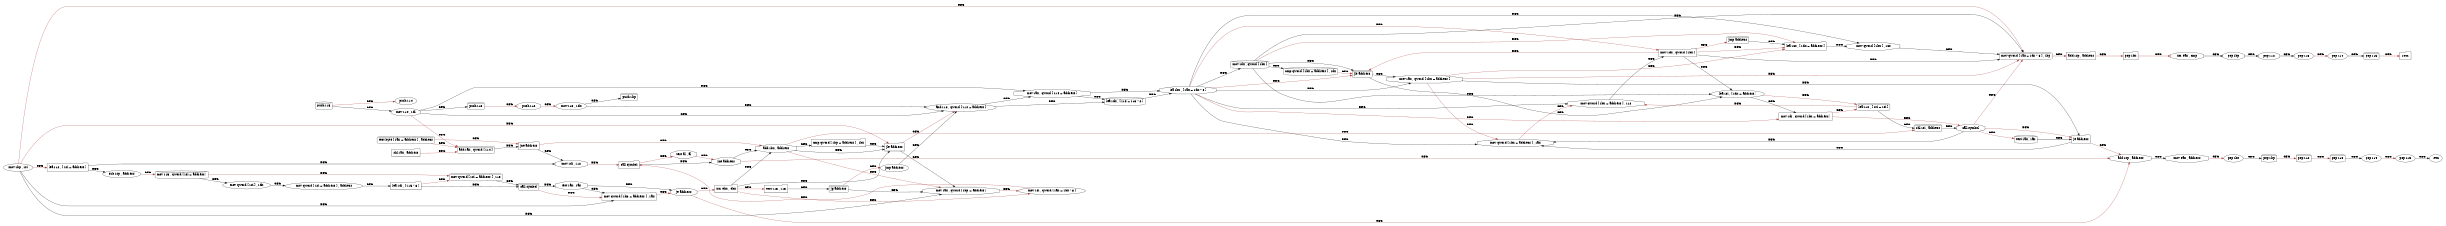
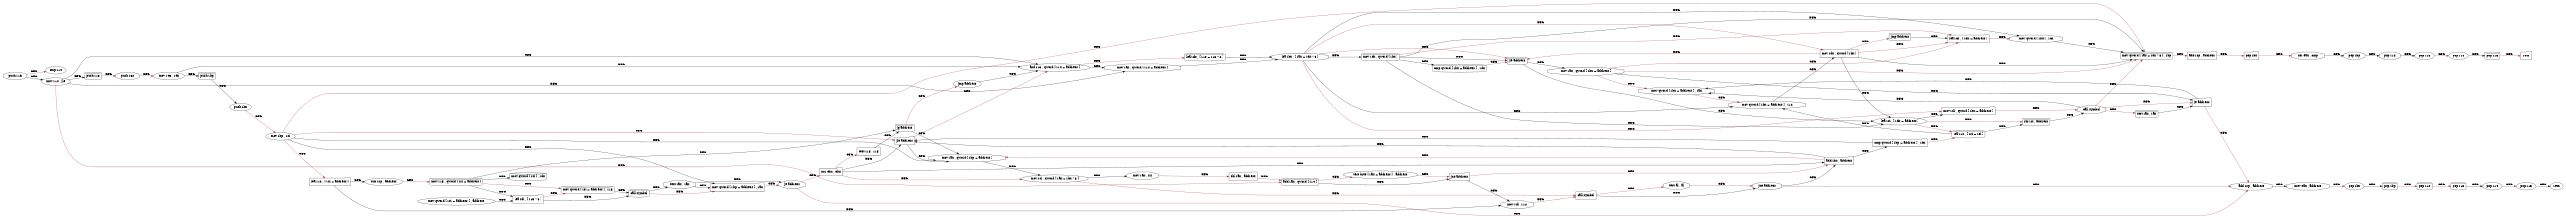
  digraph {
    rankdir=LR
    node [shape=cylinder]
    edge [color=black]
-   n1 [label="push r15"]
-   n2 [label="push r14" shape=ellipse]
-   n3 [label="mov r14 , rdi" shape=ellipse]
+   n1 [label="push r15" shape=octagon]
+   n2 [label="cmp r14" shape=ellipse]
+   n3 [label="mov r14 , jle" shape=ellipse]
    n4 [label="push r13"]
    n5 [label="add rax , qword [ r14 ]"]
    n6 [label="and r13 , qword [ r14 + address ]" shape=ellipse]
    n7 [label="mov rax , qword [ r14 + address ]" shape=octagon]
-   n8 [label="push r12" shape=octagon]
-   n9 [label="test byte [ rax + address ] , address"]
+   n8 [label="push r32" shape=octagon]
+   n9 [label="test byte [ rax + address ] , address" shape=ellipse]
    n10 [label="jne address" shape=folder]
    n11 [label="lea rdx , [ r13 + r13 * 2 ]"]
    n12 [label="lea rbx , [ rax + rdx * 8 ]" shape=octagon]
-   n13 [label="mov r13 , rdx" shape=ellipse]
+   n13 [label="mov r43 , rdx" shape=ellipse]
    n14 [label="push rbp"]
+   n15 [label="push rbx" shape=ellipse]
    n16 [label="mov rbp , rsi" shape=ellipse]
    n17 [label="lea r12 , [ rsi + address ]" shape=folder]
    n18 [label="mov qword [ rbp + address ] , rax" shape=folder]
    n19 [label="mov rax , qword [ rbp + address ]" shape=octagon]
    n20 [label="jle address" shape=folder]
    n21 [label="mov qword [ rax + rdx * 8 ] , rbp"]
    n22 [label="sub rsp , address" shape=ellipse]
    n23 [label="mov rdi , r12" shape=octagon]
    n24 [label="je address" shape=octagon]
    n25 [label="mov rsi , qword [ rax + rbx * 8 ]" shape=ellipse]
    n26 [label="add rsp , address" shape=folder]
    n27 [label="mov r15 , qword [ rsi + address ]"]
    n28 [label="call symbol" shape=folder]
-   n29 [label="mov qword [ rsi ] , rdx" shape=ellipse]
+   n29 [label="mov qword [ rsi ] , rdx"]
    n30 [label="lea rdi , [ r15 * 8 ]" shape=folder]
    n31 [label="mov qword [ rsi + address ] , r15"]
    n32 [label="jg address"]
    n33 [label="mov qword [ rsi + address ] , address" shape=ellipse]
    n34 [label="call symbol"]
    n35 [label="jmp address" shape=ellipse]
    n36 [label="test rax , rax" shape=octagon]
    n37 [label="add rsp , address" shape=octagon]
    n38 [label="xor ebx , ebx" shape=folder]
    n39 [label="mov eax , address" shape=octagon]
    n40 [label="test r15 , r15" shape=folder]
-   n41 [label="add rbx , address" shape=octagon]
+   n41 [label="add rbx , address" shape=folder]
    n42 [label="pop rbx" shape=ellipse]
+   n43 [label="mov rax , rsi" shape=octagon]
    n44 [label="cmp qword [ rbp + address ] , rbx" shape=folder]
    n45 [label="pop rbp"]
    n46 [label="pop r12"]
    n47 [label="pop r13"]
    n48 [label="pop r14" shape=ellipse]
    n49 [label="pop r15" shape=ellipse]
    n50 [label=retn shape=ellipse]
    n51 [label="shl rax , address" shape=folder]
    n52 [label="test al , al" shape=octagon]
    n53 [label="jne address" shape=octagon]
    n54 [label="mov rdx , qword [ rbx ]"]
    n55 [label="jle address"]
    n56 [label="mov rax , qword [ rbx + address ]" shape=octagon]
    n57 [label="mov rdi , qword [ rbx + address ]" shape=folder]
    n58 [label="mov qword [ rbx + address ] , rax" shape=octagon]
    n59 [label="mov qword [ rbx + address ] , r12" shape=octagon]
    n60 [label="mov rdx , qword [ rbx ]" shape=folder]
    n61 [label="mov qword [ rbx ] , rcx" shape=octagon]
    n62 [label="cmp qword [ rbx + address ] , rdx"]
    n63 [label="lea rsi , [ rdx + address ]" shape=ellipse]
    n64 [label="lea rcx , [ rdx + address ]" shape=folder]
    n65 [label="je address" shape=folder]
    n66 [label="lea r12 , [ rsi + rsi ]"]
    n67 [label="call symbol" shape=octagon]
    n68 [label="jmp address"]
    n69 [label="shl rsi , address"]
    n70 [label="test rax , rax"]
    n71 [label="pop rbx" shape=folder]
    n72 [label="xor eax , cmp" shape=octagon]
    n73 [label="pop rbp" shape=octagon]
    n74 [label="pop r12" shape=octagon]
    n75 [label="pop r13" shape=ellipse]
    n76 [label="pop r14" shape=ellipse]
    n77 [label="pop r15"]
    n78 [label=retn shape=folder]
    n1 -> n2 [color=brown label=CFG]
    n1 -> n3 [label=CFG]
    n3 -> n4 [label=CFG]
    n3 -> n5 [color=brown label=DFG]
    n3 -> n6 [label=CFG]
    n3 -> n7 [label=DFG]
    n4 -> n8 [color=brown label=CFG]
-   n9 -> n5 [color=brown label=CFG]
+   n5 -> n9 [color=brown label=CFG]
    n5 -> n10 [label=DFG]
    n6 -> n7 [label=CFG]
-   n6 -> n11 [label=DFG]
-   n7 -> n11 [label=CFG]
+   n6 -> n11 [color=brown label=DFG]
    n7 -> n12 [label=DFG]
    n8 -> n13 [color=brown label=CFG]
    n9 -> n10 [color=brown label=CFG]
    n10 -> n23 [label=CFG]
    n10 -> n41 [color=brown label=CFG]
    n11 -> n12 [label=DFG]
    n12 -> n54 [label=DFG]
    n12 -> n55 [color=brown label=DFG]
-   n12 -> n56 [label=DFG]
    n12 -> n57 [color=brown label=DFG]
-   n12 -> n58 [label=DFG]
    n12 -> n59 [label=DFG]
    n12 -> n60 [color=brown label=DFG]
    n12 -> n61 [label=DFG]
    n13 -> n6 [label=DFG]
    n13 -> n14 [label=CFG]
+   n14 -> n15 [label=CFG]
+   n15 -> n16 [color=brown label=CFG]
    n16 -> n17 [color=brown label=CFG]
    n16 -> n18 [label=DFG]
    n16 -> n19 [label=DFG]
    n16 -> n20 [color=brown label=DFG]
    n16 -> n21 [color=brown label=DFG]
-   n17 -> n22 [label=DFG]
+   n17 -> n22 [label=CFG]
    n17 -> n23 [label=DFG]
    n18 -> n24 [color=brown label=CFG]
-   n19 -> n25 [color=brown label=DFG]
+   n19 -> n25 [label=DFG]
    n20 -> n6 [color=brown label=CFG]
    n20 -> n19 [label=CFG]
    n21 -> n26 [color=brown label=CFG]
    n22 -> n27 [color=brown label=CFG]
    n23 -> n28 [color=brown label=DFG]
    n24 -> n37 [color=brown label=CFG]
    n24 -> n38 [color=brown label=CFG]
    n25 -> n28 [color=brown label=DFG]
+   n25 -> n43 [label=DFG]
    n26 -> n71 [color=brown label=CFG]
    n27 -> n29 [label=CFG]
+   n27 -> n30 [label=DFG]
    n27 -> n31 [color=brown label=DFG]
+   n27 -> n32 [label=DFG]
    n28 -> n52 [color=brown label=CFG]
    n28 -> n53 [label=DFG]
-   n29 -> n33 [label=CFG]
    n30 -> n31 [color=brown label=CFG]
    n30 -> n34 [label=DFG]
    n31 -> n34 [label=CFG]
    n32 -> n19 [label=CFG]
    n32 -> n35 [color=brown label=CFG]
    n33 -> n30 [label=CFG]
    n34 -> n18 [color=brown label=DFG]
    n34 -> n36 [label=DFG]
    n35 -> n6 [label=CFG]
    n36 -> n18 [label=CFG]
    n36 -> n24 [label=DFG]
    n37 -> n39 [label=CFG]
    n38 -> n20 [label=DFG]
    n38 -> n25 [color=brown label=DFG]
    n38 -> n40 [color=brown label=CFG]
    n38 -> n41 [label=DFG]
    n39 -> n42 [color=brown label=CFG]
    n40 -> n32 [label=CFG]
    n41 -> n19 [color=brown label=DFG]
    n41 -> n20 [label=DFG]
    n41 -> n44 [label=CFG]
    n42 -> n45 [label=CFG]
+   n43 -> n51 [color=brown label=DFG]
    n44 -> n20 [label=CFG]
    n45 -> n46 [color=brown label=CFG]
    n46 -> n47 [color=brown label=CFG]
    n47 -> n48 [label=CFG]
    n48 -> n49 [color=brown label=CFG]
    n49 -> n50 [label=CFG]
    n51 -> n5 [color=brown label=DFG]
    n52 -> n53 [color=brown label=CFG]
    n53 -> n37 [color=brown label=CFG]
    n53 -> n41 [label=CFG]
    n54 -> n21 [label=DFG]
    n54 -> n55 [label=DFG]
    n54 -> n62 [label=CFG]
    n54 -> n63 [label=DFG]
    n54 -> n64 [color=brown label=DFG]
    n55 -> n56 [label=CFG]
    n55 -> n63 [label=CFG]
    n56 -> n21 [color=brown label=DFG]
    n56 -> n58 [color=brown label=DFG]
    n56 -> n64 [color=brown label=CFG]
    n56 -> n65 [label=DFG]
-   n57 -> n66 [color=brown label=CFG]
+   n44 -> n66 [color=brown label=CFG]
    n57 -> n67 [color=brown label=DFG]
    n58 -> n59 [color=brown label=CFG]
    n59 -> n60 [label=CFG]
    n60 -> n21 [label=DFG]
    n60 -> n55 [color=brown label=DFG]
    n60 -> n63 [label=DFG]
    n60 -> n64 [color=brown label=DFG]
    n60 -> n68 [color=brown label=CFG]
    n61 -> n21 [label=CFG]
    n62 -> n55 [color=brown label=CFG]
    n63 -> n57 [label=CFG]
    n63 -> n66 [color=brown label=DFG]
-   n41 -> n69 [color=brown label=DFG]
-   n64 -> n61 [label=DFG]
+   n63 -> n69 [color=brown label=DFG]
+   n64 -> n61 [color=brown label=DFG]
    n65 -> n37 [color=brown label=CFG]
    n65 -> n58 [label=CFG]
-   n66 -> n59 [color=brown label=DFG]
+   n66 -> n59 [label=DFG]
    n66 -> n69 [label=CFG]
    n67 -> n21 [color=brown label=DFG]
    n67 -> n58 [label=DFG]
    n67 -> n65 [color=brown label=DFG]
    n67 -> n70 [color=brown label=CFG]
    n68 -> n64 [label=CFG]
    n69 -> n67 [label=DFG]
    n70 -> n65 [label=CFG]
    n71 -> n72 [color=brown label=CFG]
    n72 -> n73 [label=CFG]
    n73 -> n74 [label=CFG]
    n74 -> n75 [label=CFG]
    n75 -> n76 [color=brown label=CFG]
    n76 -> n77 [label=CFG]
    n77 -> n78 [color=brown label=CFG]
  }
